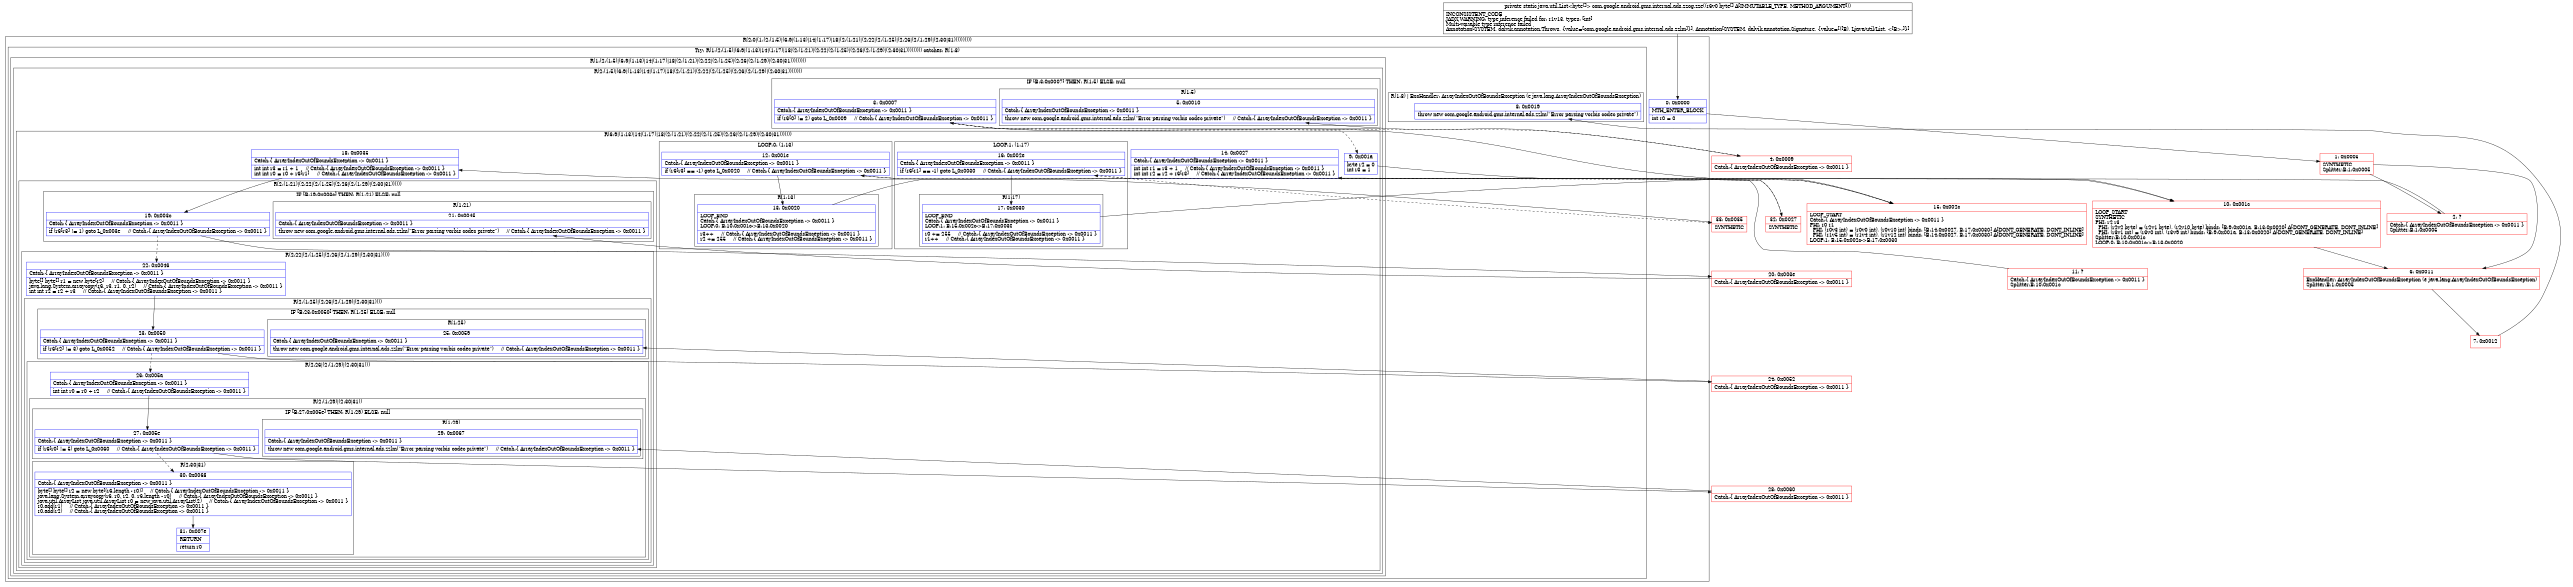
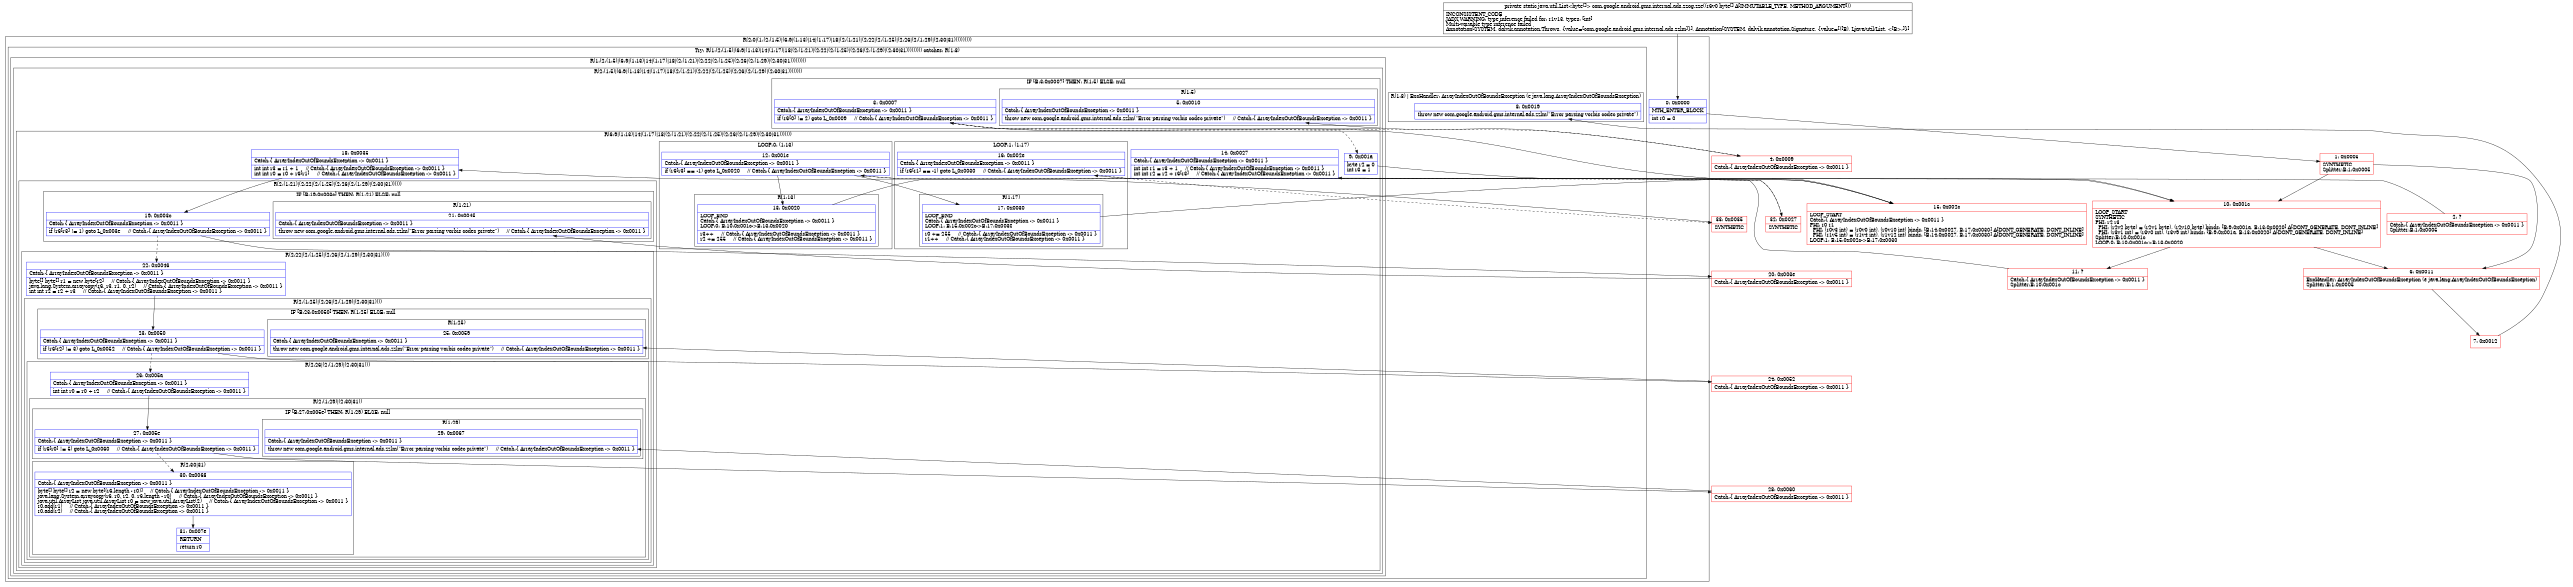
  digraph {
    node [color=blue shape=record]
    n1 [label="{5\:\ 0x0010|Catch:\{ ArrayIndexOutOfBoundsException \-\> 0x0011 \}\l|throw new com.google.android.gms.internal.ads.zzlm(\"Error parsing vorbis codec private\")     \/\/ Catch:\{ ArrayIndexOutOfBoundsException \-\> 0x0011 \}\l}"]
    n2 [label="{3\:\ 0x0007|Catch:\{ ArrayIndexOutOfBoundsException \-\> 0x0011 \}\l|if (r6[0] != 2) goto L_0x0009     \/\/ Catch:\{ ArrayIndexOutOfBoundsException \-\> 0x0011 \}\l}"]
    n3 [label="{13\:\ 0x0020|LOOP_END\lCatch:\{ ArrayIndexOutOfBoundsException \-\> 0x0011 \}\lLOOP:0: B:10:0x001c\-\>B:13:0x0020\l|r3++     \/\/ Catch:\{ ArrayIndexOutOfBoundsException \-\> 0x0011 \}\lr2 += 255     \/\/ Catch:\{ ArrayIndexOutOfBoundsException \-\> 0x0011 \}\l}"]
    n4 [label="{12\:\ 0x001e|Catch:\{ ArrayIndexOutOfBoundsException \-\> 0x0011 \}\l|if (r6[r3] == \-1) goto L_0x0020     \/\/ Catch:\{ ArrayIndexOutOfBoundsException \-\> 0x0011 \}\l}"]
    n5 [label="{17\:\ 0x0030|LOOP_END\lCatch:\{ ArrayIndexOutOfBoundsException \-\> 0x0011 \}\lLOOP:1: B:15:0x002c\-\>B:17:0x0030\l|r0 += 255     \/\/ Catch:\{ ArrayIndexOutOfBoundsException \-\> 0x0011 \}\lr1++     \/\/ Catch:\{ ArrayIndexOutOfBoundsException \-\> 0x0011 \}\l}"]
    n6 [label="{16\:\ 0x002e|Catch:\{ ArrayIndexOutOfBoundsException \-\> 0x0011 \}\l|if (r6[r1] == \-1) goto L_0x0030     \/\/ Catch:\{ ArrayIndexOutOfBoundsException \-\> 0x0011 \}\l}"]
    n7 [label="{21\:\ 0x0045|Catch:\{ ArrayIndexOutOfBoundsException \-\> 0x0011 \}\l|throw new com.google.android.gms.internal.ads.zzlm(\"Error parsing vorbis codec private\")     \/\/ Catch:\{ ArrayIndexOutOfBoundsException \-\> 0x0011 \}\l}"]
    n8 [label="{19\:\ 0x003c|Catch:\{ ArrayIndexOutOfBoundsException \-\> 0x0011 \}\l|if (r6[r3] != 1) goto L_0x003e     \/\/ Catch:\{ ArrayIndexOutOfBoundsException \-\> 0x0011 \}\l}"]
    n9 [label="{25\:\ 0x0059|Catch:\{ ArrayIndexOutOfBoundsException \-\> 0x0011 \}\l|throw new com.google.android.gms.internal.ads.zzlm(\"Error parsing vorbis codec private\")     \/\/ Catch:\{ ArrayIndexOutOfBoundsException \-\> 0x0011 \}\l}"]
    n10 [label="{23\:\ 0x0050|Catch:\{ ArrayIndexOutOfBoundsException \-\> 0x0011 \}\l|if (r6[r2] != 3) goto L_0x0052     \/\/ Catch:\{ ArrayIndexOutOfBoundsException \-\> 0x0011 \}\l}"]
    n11 [label="{29\:\ 0x0067|Catch:\{ ArrayIndexOutOfBoundsException \-\> 0x0011 \}\l|throw new com.google.android.gms.internal.ads.zzlm(\"Error parsing vorbis codec private\")     \/\/ Catch:\{ ArrayIndexOutOfBoundsException \-\> 0x0011 \}\l}"]
    n12 [label="{27\:\ 0x005e|Catch:\{ ArrayIndexOutOfBoundsException \-\> 0x0011 \}\l|if (r6[r0] != 5) goto L_0x0060     \/\/ Catch:\{ ArrayIndexOutOfBoundsException \-\> 0x0011 \}\l}"]
    n13 [label="{30\:\ 0x0068|Catch:\{ ArrayIndexOutOfBoundsException \-\> 0x0011 \}\l|byte[] byte[] r2 = new byte[(r6.length \- r0)]     \/\/ Catch:\{ ArrayIndexOutOfBoundsException \-\> 0x0011 \}\ljava.lang.System.arraycopy(r6, r0, r2, 0, r6.length \- r0)     \/\/ Catch:\{ ArrayIndexOutOfBoundsException \-\> 0x0011 \}\ljava.util.ArrayList java.util.ArrayList r0 = new java.util.ArrayList(2)     \/\/ Catch:\{ ArrayIndexOutOfBoundsException \-\> 0x0011 \}\lr0.add(r1)     \/\/ Catch:\{ ArrayIndexOutOfBoundsException \-\> 0x0011 \}\lr0.add(r2)     \/\/ Catch:\{ ArrayIndexOutOfBoundsException \-\> 0x0011 \}\l}"]
    n14 [label="{31\:\ 0x007e|RETURN\l|return r0\l}"]
    n15 [label="{26\:\ 0x005a|Catch:\{ ArrayIndexOutOfBoundsException \-\> 0x0011 \}\l|int int r0 = r0 + r2     \/\/ Catch:\{ ArrayIndexOutOfBoundsException \-\> 0x0011 \}\l}"]
    n16 [label="{22\:\ 0x0046|Catch:\{ ArrayIndexOutOfBoundsException \-\> 0x0011 \}\l|byte[] byte[] r1 = new byte[r2]     \/\/ Catch:\{ ArrayIndexOutOfBoundsException \-\> 0x0011 \}\ljava.lang.System.arraycopy(r6, r3, r1, 0, r2)     \/\/ Catch:\{ ArrayIndexOutOfBoundsException \-\> 0x0011 \}\lint int r2 = r2 + r3     \/\/ Catch:\{ ArrayIndexOutOfBoundsException \-\> 0x0011 \}\l}"]
    n17 [label="{9\:\ 0x001a|byte r2 = 0\lint r3 = 1\l}"]
    n18 [label="{14\:\ 0x0027|Catch:\{ ArrayIndexOutOfBoundsException \-\> 0x0011 \}\l|int int r1 = r3 + 1     \/\/ Catch:\{ ArrayIndexOutOfBoundsException \-\> 0x0011 \}\lint int r2 = r2 + r6[r3]     \/\/ Catch:\{ ArrayIndexOutOfBoundsException \-\> 0x0011 \}\l}"]
    n19 [label="{18\:\ 0x0035|Catch:\{ ArrayIndexOutOfBoundsException \-\> 0x0011 \}\l|int int r3 = r1 + 1     \/\/ Catch:\{ ArrayIndexOutOfBoundsException \-\> 0x0011 \}\lint int r0 = r0 + r6[r1]     \/\/ Catch:\{ ArrayIndexOutOfBoundsException \-\> 0x0011 \}\l}"]
    n20 [label="{8\:\ 0x0019|throw new com.google.android.gms.internal.ads.zzlm(\"Error parsing vorbis codec private\")\l}"]
    n21 [label="{0\:\ 0x0000|MTH_ENTER_BLOCK\l|int r0 = 0\l}"]
    n22 [color=red label="{4\:\ 0x0009|Catch:\{ ArrayIndexOutOfBoundsException \-\> 0x0011 \}\l}"]
    n23 [color=red label="{10\:\ 0x001c|LOOP_START\lSYNTHETIC\lPHI: r2 r3 \l  PHI: (r2v2 byte) = (r2v1 byte), (r2v10 byte) binds: [B:9:0x001a, B:13:0x0020] A[DONT_GENERATE, DONT_INLINE]\l  PHI: (r3v1 int) = (r3v0 int), (r3v9 int) binds: [B:9:0x001a, B:13:0x0020] A[DONT_GENERATE, DONT_INLINE]\lSplitter:B:10:0x001c\lLOOP:0: B:10:0x001c\-\>B:13:0x0020\l}"]
    n24 [color=red label="{32\:\ 0x0027|SYNTHETIC\l}"]
    n25 [color=red label="{15\:\ 0x002c|LOOP_START\lCatch:\{ ArrayIndexOutOfBoundsException \-\> 0x0011 \}\lPHI: r0 r1 \l  PHI: (r0v3 int) = (r0v0 int), (r0v10 int) binds: [B:14:0x0027, B:17:0x0030] A[DONT_GENERATE, DONT_INLINE]\l  PHI: (r1v5 int) = (r1v4 int), (r1v12 int) binds: [B:14:0x0027, B:17:0x0030] A[DONT_GENERATE, DONT_INLINE]\lLOOP:1: B:15:0x002c\-\>B:17:0x0030\l}"]
    n26 [color=red label="{33\:\ 0x0035|SYNTHETIC\l}"]
    n27 [color=red label="{20\:\ 0x003e|Catch:\{ ArrayIndexOutOfBoundsException \-\> 0x0011 \}\l}"]
    n28 [color=red label="{24\:\ 0x0052|Catch:\{ ArrayIndexOutOfBoundsException \-\> 0x0011 \}\l}"]
    n29 [color=red label="{28\:\ 0x0060|Catch:\{ ArrayIndexOutOfBoundsException \-\> 0x0011 \}\l}"]
    n30 [color=red label="{1\:\ 0x0005|SYNTHETIC\lSplitter:B:1:0x0005\l}"]
    n31 [color=red label="{2\:\ ?|Catch:\{ ArrayIndexOutOfBoundsException \-\> 0x0011 \}\lSplitter:B:1:0x0005\l}"]
    n32 [color=red label="{6\:\ 0x0011|ExcHandler: ArrayIndexOutOfBoundsException (e java.lang.ArrayIndexOutOfBoundsException)\lSplitter:B:1:0x0005\l}"]
    n33 [color=red label="{11\:\ ?|Catch:\{ ArrayIndexOutOfBoundsException \-\> 0x0011 \}\lSplitter:B:10:0x001c\l}"]
    n34 [color=red label="{7\:\ 0x0012}"]
    n35 [label="{private static java.util.List\<byte[]\> com.google.android.gms.internal.ads.zzog.zze((r6v0 byte[] A[IMMUTABLE_TYPE, METHOD_ARGUMENT]))  | INCONSISTENT_CODE\lJADX WARNING: type inference failed for: r1v13, types: [int]\lMulti\-variable type inference failed\lAnnotation[SYSTEM, dalvik.annotation.Throws, \{value=[com.google.android.gms.internal.ads.zzlm]\}], Annotation[SYSTEM, dalvik.annotation.Signature, \{value=[([B), Ljava\/util\/List, \<[B\>;]\}]\l}" color=""]
    subgraph cluster_1 {
      label="R(2:0|(1:(2:(1:5)|(6:9|(1:13)|14|(1:17)|18|(2:(1:21)|(2:22|(2:(1:25)|(2:26|(2:(1:29)|(2:30|31))))))))))"
      n21
      subgraph cluster_2 {
        label="Try: R(1:(2:(1:5)|(6:9|(1:13)|14|(1:17)|18|(2:(1:21)|(2:22|(2:(1:25)|(2:26|(2:(1:29)|(2:30|31))))))))) catches: R(1:8)"
        subgraph cluster_3 {
          label="R(1:(2:(1:5)|(6:9|(1:13)|14|(1:17)|18|(2:(1:21)|(2:22|(2:(1:25)|(2:26|(2:(1:29)|(2:30|31)))))))))"
          subgraph cluster_4 {
            label="R(2:(1:5)|(6:9|(1:13)|14|(1:17)|18|(2:(1:21)|(2:22|(2:(1:25)|(2:26|(2:(1:29)|(2:30|31))))))))"
            subgraph cluster_5 {
              label="IF [B:3:0x0007] THEN: R(1:5) ELSE: null"
              n2
              subgraph cluster_6 {
                label="R(1:5)"
                n1
              }
            }
            subgraph cluster_7 {
              label="R(6:9|(1:13)|14|(1:17)|18|(2:(1:21)|(2:22|(2:(1:25)|(2:26|(2:(1:29)|(2:30|31)))))))"
              n17
              n18
              n19
              subgraph cluster_8 {
                label="LOOP:0: (1:13)"
                n4
                subgraph cluster_9 {
                  label="R(1:13)"
                  n3
                }
              }
              subgraph cluster_10 {
                label="LOOP:1: (1:17)"
                n6
                subgraph cluster_11 {
                  label="R(1:17)"
                  n5
                }
              }
              subgraph cluster_12 {
                label="R(2:(1:21)|(2:22|(2:(1:25)|(2:26|(2:(1:29)|(2:30|31))))))"
                subgraph cluster_13 {
                  label="IF [B:19:0x003c] THEN: R(1:21) ELSE: null"
                  n8
                  subgraph cluster_14 {
                    label="R(1:21)"
                    n7
                  }
                }
                subgraph cluster_15 {
                  label="R(2:22|(2:(1:25)|(2:26|(2:(1:29)|(2:30|31)))))"
                  n16
                  subgraph cluster_16 {
                    label="R(2:(1:25)|(2:26|(2:(1:29)|(2:30|31))))"
                    subgraph cluster_17 {
                      label="IF [B:23:0x0050] THEN: R(1:25) ELSE: null"
                      n10
                      subgraph cluster_18 {
                        label="R(1:25)"
                        n9
                      }
                    }
                    subgraph cluster_19 {
                      label="R(2:26|(2:(1:29)|(2:30|31)))"
                      n15
                      subgraph cluster_20 {
                        label="R(2:(1:29)|(2:30|31))"
                        subgraph cluster_21 {
                          label="IF [B:27:0x005e] THEN: R(1:29) ELSE: null"
                          n12
                          subgraph cluster_22 {
                            label="R(1:29)"
                            n11
                          }
                        }
                        subgraph cluster_23 {
                          label="R(2:30|31)"
                          n13
                          n14
                        }
                      }
                    }
                  }
                }
              }
            }
          }
        }
        subgraph cluster_24 {
          label="R(1:8) | ExcHandler: ArrayIndexOutOfBoundsException (e java.lang.ArrayIndexOutOfBoundsException)\l"
          n20
        }
      }
    }
    subgraph cluster_25 {
      label="R(1:8) | ExcHandler: ArrayIndexOutOfBoundsException (e java.lang.ArrayIndexOutOfBoundsException)\l"
    }
    n2 -> n17 [style=dashed]
    n2 -> n22 [style=dashed]
    n3 -> n23
    n4 -> n3
    n4 -> n24 [style=dashed]
    n5 -> n25
-   n6 -> n5
+   n4 -> n5
    n6 -> n26 [style=dashed]
    n8 -> n16 [style=dashed]
    n8 -> n27
    n10 -> n15 [style=dashed]
    n10 -> n28
    n12 -> n13 [style=dashed]
    n12 -> n29
    n13 -> n14
    n15 -> n12
    n16 -> n10
    n17 -> n23
    n18 -> n25
    n19 -> n8
    n21 -> n30
    n22 -> n1
    n23 -> n32
+   n23 -> n33
    n24 -> n18
-   n25 -> n6 [style=dashed]
+   n25 -> n6
    n26 -> n19
    n27 -> n7
    n28 -> n9
    n29 -> n11
-   n30 -> n31
+   n30 -> n23
    n30 -> n32
    n31 -> n2
    n32 -> n34
    n33 -> n4
    n34 -> n20
    n35 -> n21
  }
